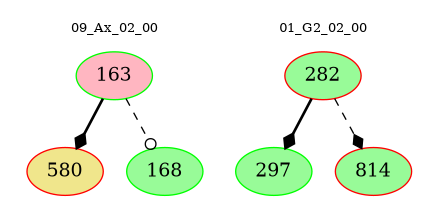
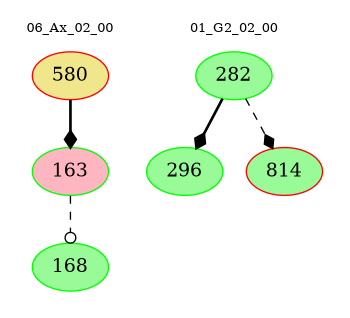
  digraph {
    node [color=green fillcolor=palegreen style=filled]
    edge [arrowhead=diamond color=black style=bold]
    n1 [fillcolor=lightpink label=163]
    n2 [color=red fillcolor=khaki label=580]
    n3 [label=168]
-   n4 [color=red label=282]
-   n5 [label=297]
+   n4 [label=282]
+   n5 [label=296]
    n6 [color=red label=814]
    subgraph cluster_1 {
      color=white
      fontsize=10
-     label="09_Ax_02_00"
+     label="06_Ax_02_00"
      n1
      n2
      n3
    }
    subgraph cluster_2 {
      color=white
      fontsize=10
      label="01_G2_02_00"
      n4
      n5
      n6
    }
-   n1 -> n2
+   n2 -> n1
    n1 -> n3 [arrowhead=odot style=dashed]
    n4 -> n5
    n4 -> n6 [style=dashed]
  }
